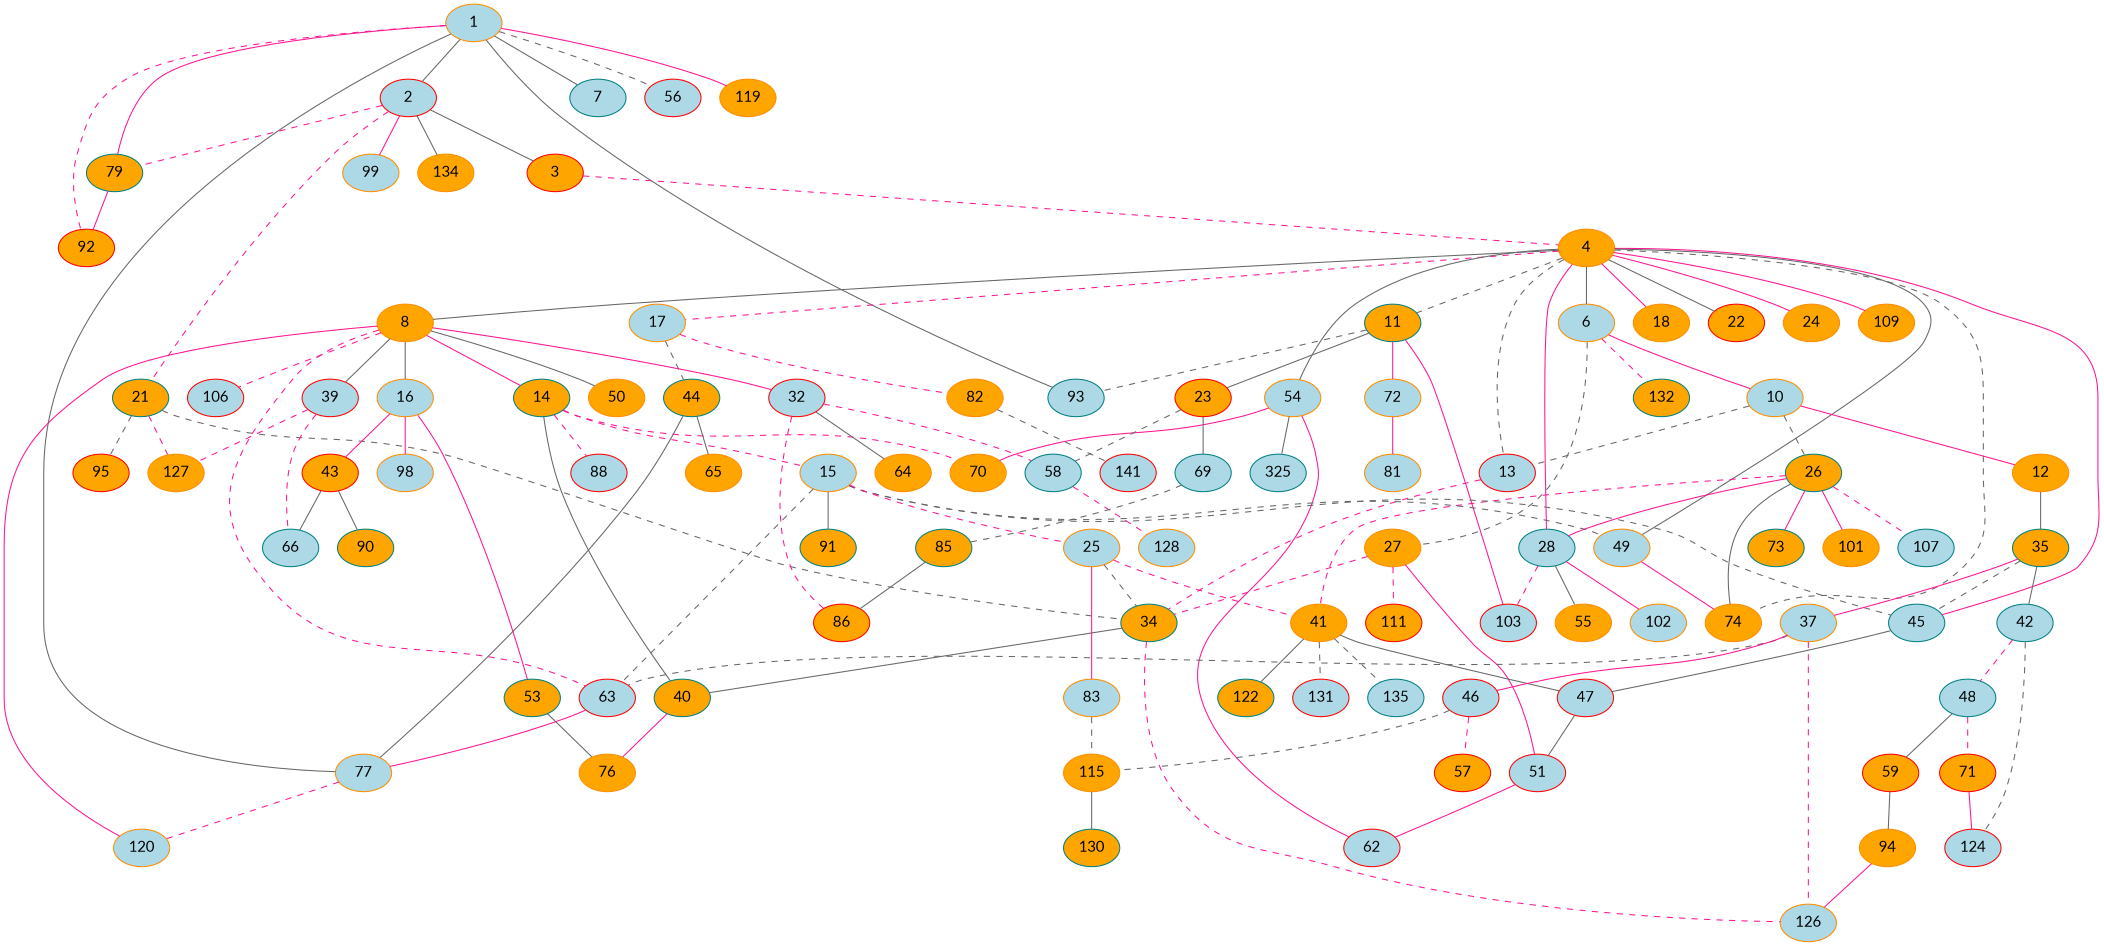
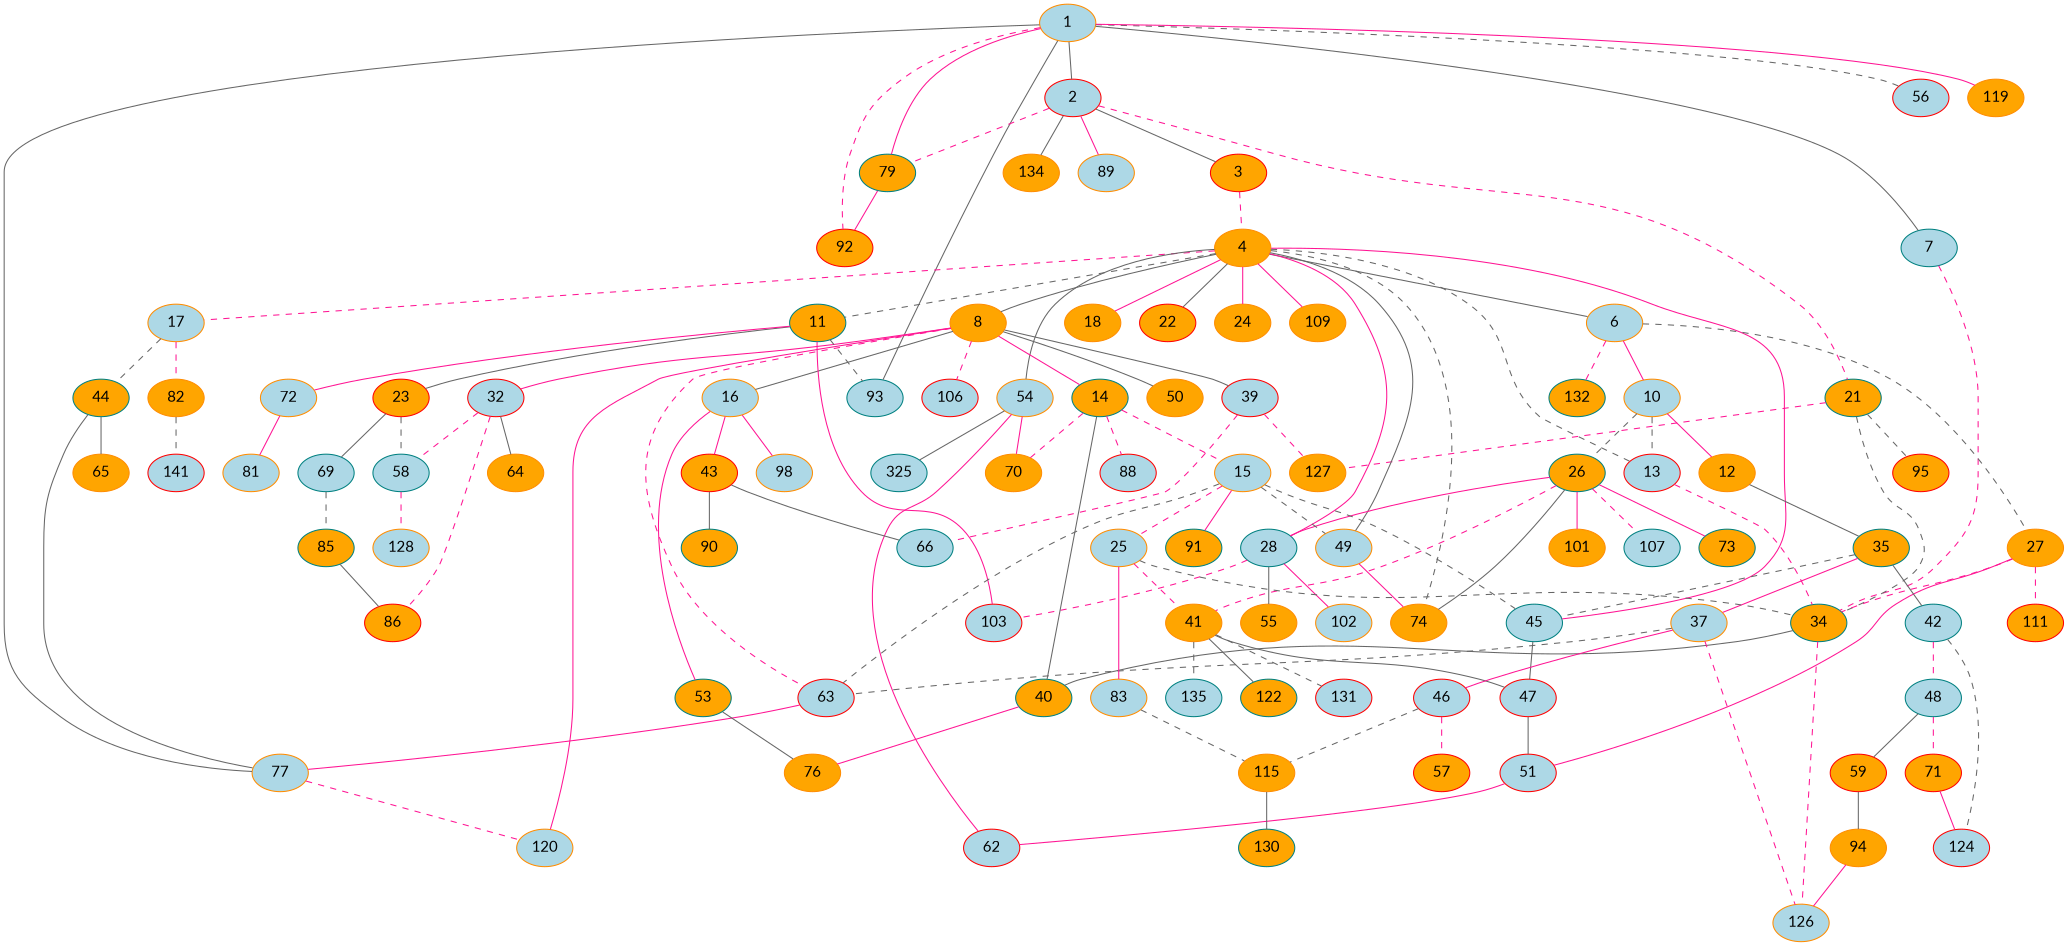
  graph {
    fontname=Lato
    node [color=darkorange fillcolor=orange fontname=Lato style=filled]
    edge [color=deeppink fontname=Lato style=solid]
    1 [fillcolor=lightblue super="+9"]
    2 [color=red fillcolor=lightblue super="+33"]
    7 [color=teal fillcolor=lightblue]
    56 [color=red fillcolor=lightblue]
    77 [fillcolor=lightblue]
    79 [color=teal super="+139"]
    92 [color=red]
    93 [color=teal fillcolor=lightblue]
    119
    3 [color=red]
    21 [color=teal super="+89"]
-   99 [fillcolor=lightblue]
+   99 [fillcolor=lightblue label=89]
    134
    n14 [color=teal label=34 super="+70"]
    120 [fillcolor=lightblue super="+129"]
    4 [super="+5"]
    95 [color=red]
    127
    6 [fillcolor=lightblue]
    8 [super="+30"]
    11 [color=teal super="+116"]
    13 [color=red fillcolor=lightblue]
    17 [fillcolor=lightblue]
    18
    22 [color=red]
    24
    28 [color=teal fillcolor=lightblue super="+36"]
    45 [color=teal fillcolor=lightblue super="+137"]
    49 [fillcolor=lightblue super="+136"]
    54 [fillcolor=lightblue super="+97"]
    74
    109
    10 [fillcolor=lightblue super="+80"]
    27 [super="+60"]
    132 [color=teal]
    14 [color=teal super="+20"]
    16 [fillcolor=lightblue super="+38"]
    32 [color=red fillcolor=lightblue]
    39 [color=red fillcolor=lightblue super="+52"]
    50
    63 [color=red fillcolor=lightblue super="+105"]
    106 [color=red fillcolor=lightblue]
    23 [color=red super="+100"]
    72 [fillcolor=lightblue]
    103 [color=red fillcolor=lightblue]
    44 [color=teal super="+142"]
    82 [super="+84"]
    55 [super="+61"]
    102 [fillcolor=lightblue]
    47 [color=red fillcolor=lightblue]
    n51 [label=70 super="+87"]
    62 [color=red fillcolor=lightblue]
    n53 [color=teal fillcolor=lightblue label=325]
    12 [super="+117"]
    26 [color=teal super="+29"]
    51 [color=red fillcolor=lightblue super="+108"]
    111 [color=red]
    40 [color=teal]
    126 [fillcolor=lightblue]
    15 [fillcolor=lightblue super="+19"]
    88 [color=red fillcolor=lightblue]
    43 [color=red]
    53 [color=teal super="+123"]
    98 [fillcolor=lightblue super="+114"]
    58 [color=teal fillcolor=lightblue super="+67"]
    64
    86 [color=red super="+113"]
    66 [color=teal fillcolor=lightblue]
    35 [color=teal super="+68"]
    41 [super="+75"]
    73 [color=teal]
    101
    107 [color=teal fillcolor=lightblue]
    69 [color=teal fillcolor=lightblue super="+110"]
    81 [fillcolor=lightblue super="+133"]
    37 [fillcolor=lightblue super="+112"]
    42 [color=teal fillcolor=lightblue]
    25 [fillcolor=lightblue super="+34"]
    91 [color=teal super="+118"]
    76 [super="+104"]
    83 [fillcolor=lightblue]
    90 [color=teal]
    65
    141 [color=red fillcolor=lightblue]
    128 [fillcolor=lightblue]
    85 [color=teal]
    122 [color=teal]
    131 [color=red fillcolor=lightblue]
    135 [color=teal fillcolor=lightblue]
    115 [super="+121"]
    46 [color=red fillcolor=lightblue super="+138"]
    48 [color=teal fillcolor=lightblue]
    124 [color=red fillcolor=lightblue super="+140"]
    57 [color=red]
    59 [color=red super="+96"]
    71 [color=red]
    130 [color=teal]
    94
    1 -- 2 [color=gray40]
    1 -- 7 [color=gray40]
    1 -- 56 [color=gray40 style=dashed]
    1 -- 77 [color=gray40]
    1 -- 79
    1 -- 92 [style=dashed]
    1 -- 93 [color=gray40]
    1 -- 119
    2 -- 79 [style=dashed]
    2 -- 3 [color=gray40]
    2 -- 21 [style=dashed]
    2 -- 99
    2 -- 134 [color=gray40]
+   7 -- n14 [style=dashed]
    77 -- 120 [style=dashed]
    79 -- 92
    3 -- 4 [style=dashed]
    21 -- n14 [color=gray40 style=dashed]
    21 -- 95 [color=gray40 style=dashed]
    21 -- 127 [style=dashed]
    n14 -- 40 [color=gray40]
    n14 -- 126 [style=dashed]
    4 -- 6 [color=gray40]
    4 -- 8 [color=gray40]
    4 -- 11 [color=gray40 style=dashed]
    4 -- 13 [color=gray40 style=dashed]
    4 -- 17 [style=dashed]
    4 -- 18
    4 -- 22 [color=gray40]
    4 -- 24
    4 -- 28
    4 -- 45
    4 -- 49 [color=gray40]
    4 -- 54 [color=gray40]
    4 -- 74 [color=gray40 style=dashed]
    4 -- 109
    6 -- 10
    6 -- 27 [color=gray40 style=dashed]
    6 -- 132 [style=dashed]
    8 -- 120
    8 -- 14
    8 -- 16 [color=gray40]
    8 -- 32
    8 -- 39 [color=gray40]
    8 -- 50 [color=gray40]
    8 -- 63 [style=dashed]
    8 -- 106 [style=dashed]
    11 -- 93 [color=gray40 style=dashed]
    11 -- 23 [color=gray40]
    11 -- 72
    11 -- 103
    13 -- n14 [style=dashed]
    17 -- 44 [color=gray40 style=dashed]
    17 -- 82 [style=dashed]
    28 -- 103 [style=dashed]
    28 -- 55 [color=gray40]
    28 -- 102
    45 -- 47 [color=gray40]
    49 -- 74
    54 -- n51
    54 -- 62
    54 -- n53 [color=gray40]
    10 -- 13 [color=gray40 style=dashed]
    10 -- 12
    10 -- 26 [color=gray40 style=dashed]
    27 -- n14 [style=dashed]
    27 -- 51
    27 -- 111 [style=dashed]
    14 -- n51 [style=dashed]
    14 -- 40 [color=gray40]
    14 -- 15 [style=dashed]
    14 -- 88 [style=dashed]
    16 -- 43
    16 -- 53
    16 -- 98
    32 -- 58 [style=dashed]
    32 -- 64 [color=gray40]
    32 -- 86 [style=dashed]
    39 -- 127 [style=dashed]
    39 -- 66 [style=dashed]
    63 -- 77
    23 -- 58 [color=gray40 style=dashed]
    23 -- 69 [color=gray40]
    72 -- 81
    44 -- 77 [color=gray40]
    44 -- 65 [color=gray40]
    82 -- 141 [color=gray40 style=dashed]
    47 -- 51 [color=gray40]
    12 -- 35 [color=gray40]
    26 -- 28
    26 -- 74 [color=gray40]
    26 -- 41 [style=dashed]
    26 -- 73
    26 -- 101
    26 -- 107 [style=dashed]
    51 -- 62
    40 -- 76
    15 -- 45 [color=gray40 style=dashed]
    15 -- 49 [color=gray40 style=dashed]
    15 -- 63 [color=gray40 style=dashed]
    15 -- 25 [style=dashed]
-   15 -- 91 [color=gray40]
+   15 -- 91
    43 -- 66 [color=gray40]
    43 -- 90 [color=gray40]
    53 -- 76 [color=gray40]
    58 -- 128 [style=dashed]
    35 -- 45 [color=gray40 style=dashed]
    35 -- 37
    35 -- 42 [color=gray40]
    41 -- 47 [color=gray40]
    41 -- 122 [color=gray40]
    41 -- 131 [color=gray40 style=dashed]
    41 -- 135 [color=gray40 style=dashed]
    69 -- 85 [color=gray40 style=dashed]
    37 -- 63 [color=gray40 style=dashed]
    37 -- 126 [style=dashed]
    37 -- 46
    42 -- 48 [style=dashed]
    42 -- 124 [color=gray40 style=dashed]
    25 -- n14 [color=gray40 style=dashed]
    25 -- 41 [style=dashed]
    25 -- 83
    83 -- 115 [color=gray40 style=dashed]
    85 -- 86 [color=gray40]
    115 -- 130 [color=gray40]
    46 -- 115 [color=gray40 style=dashed]
    46 -- 57 [style=dashed]
    48 -- 59 [color=gray40]
    48 -- 71 [style=dashed]
    59 -- 94 [color=gray40]
    71 -- 124
    94 -- 126
  }
